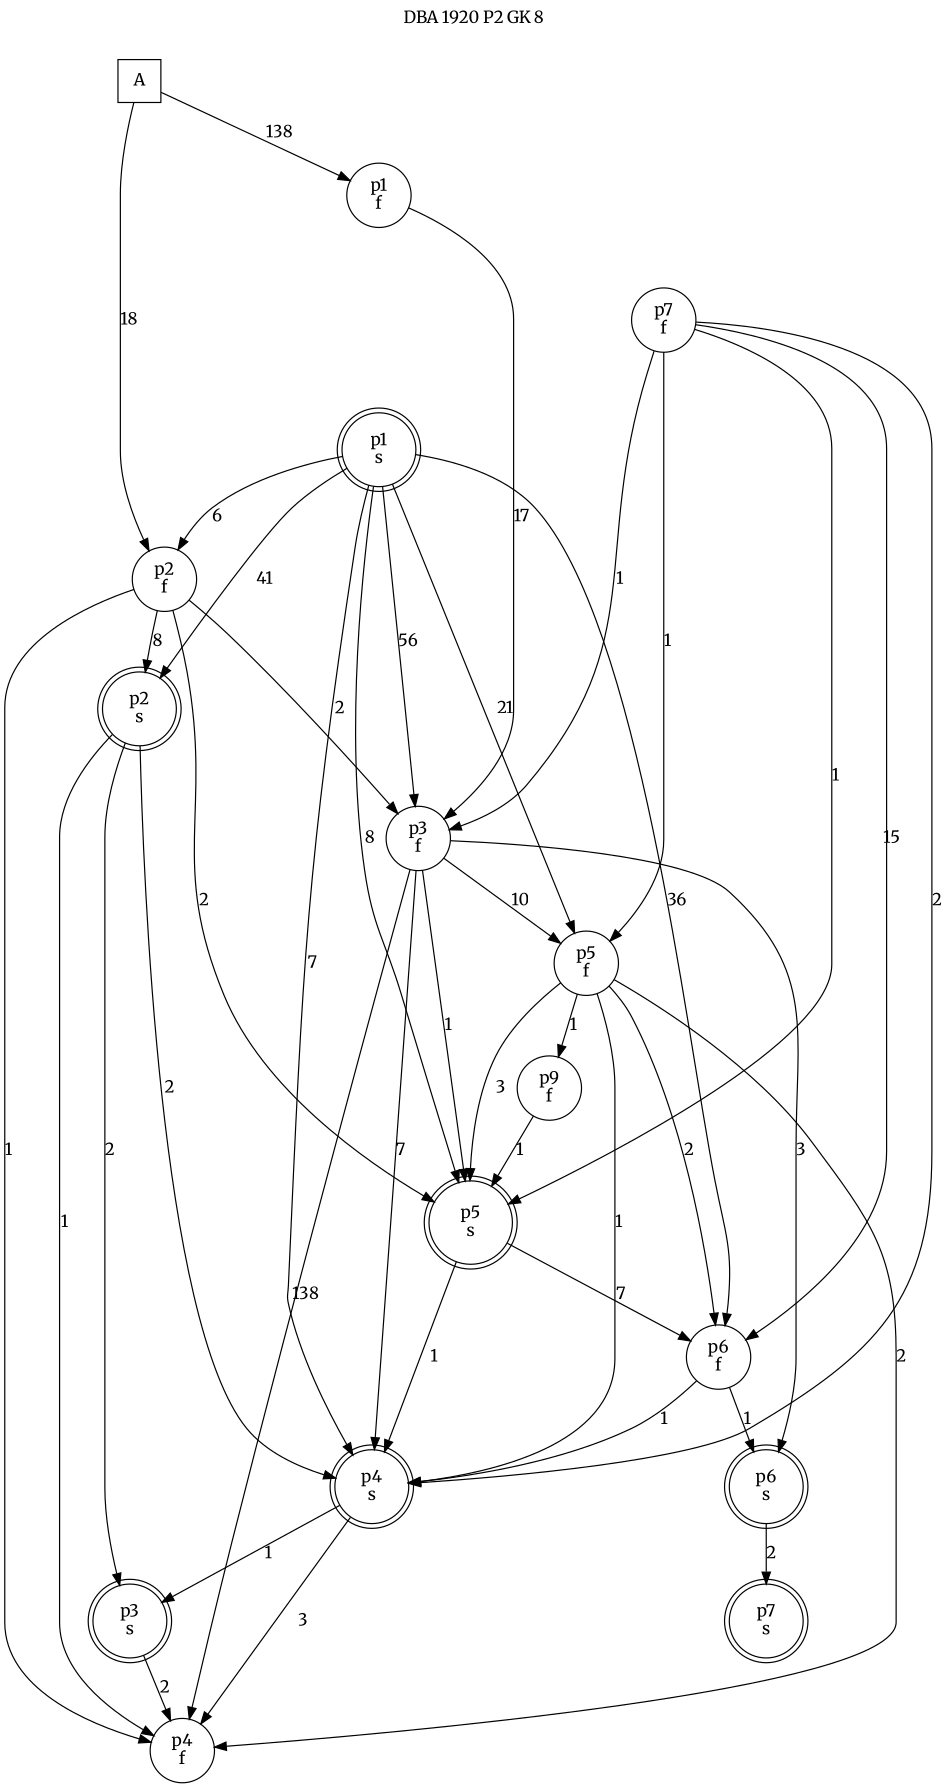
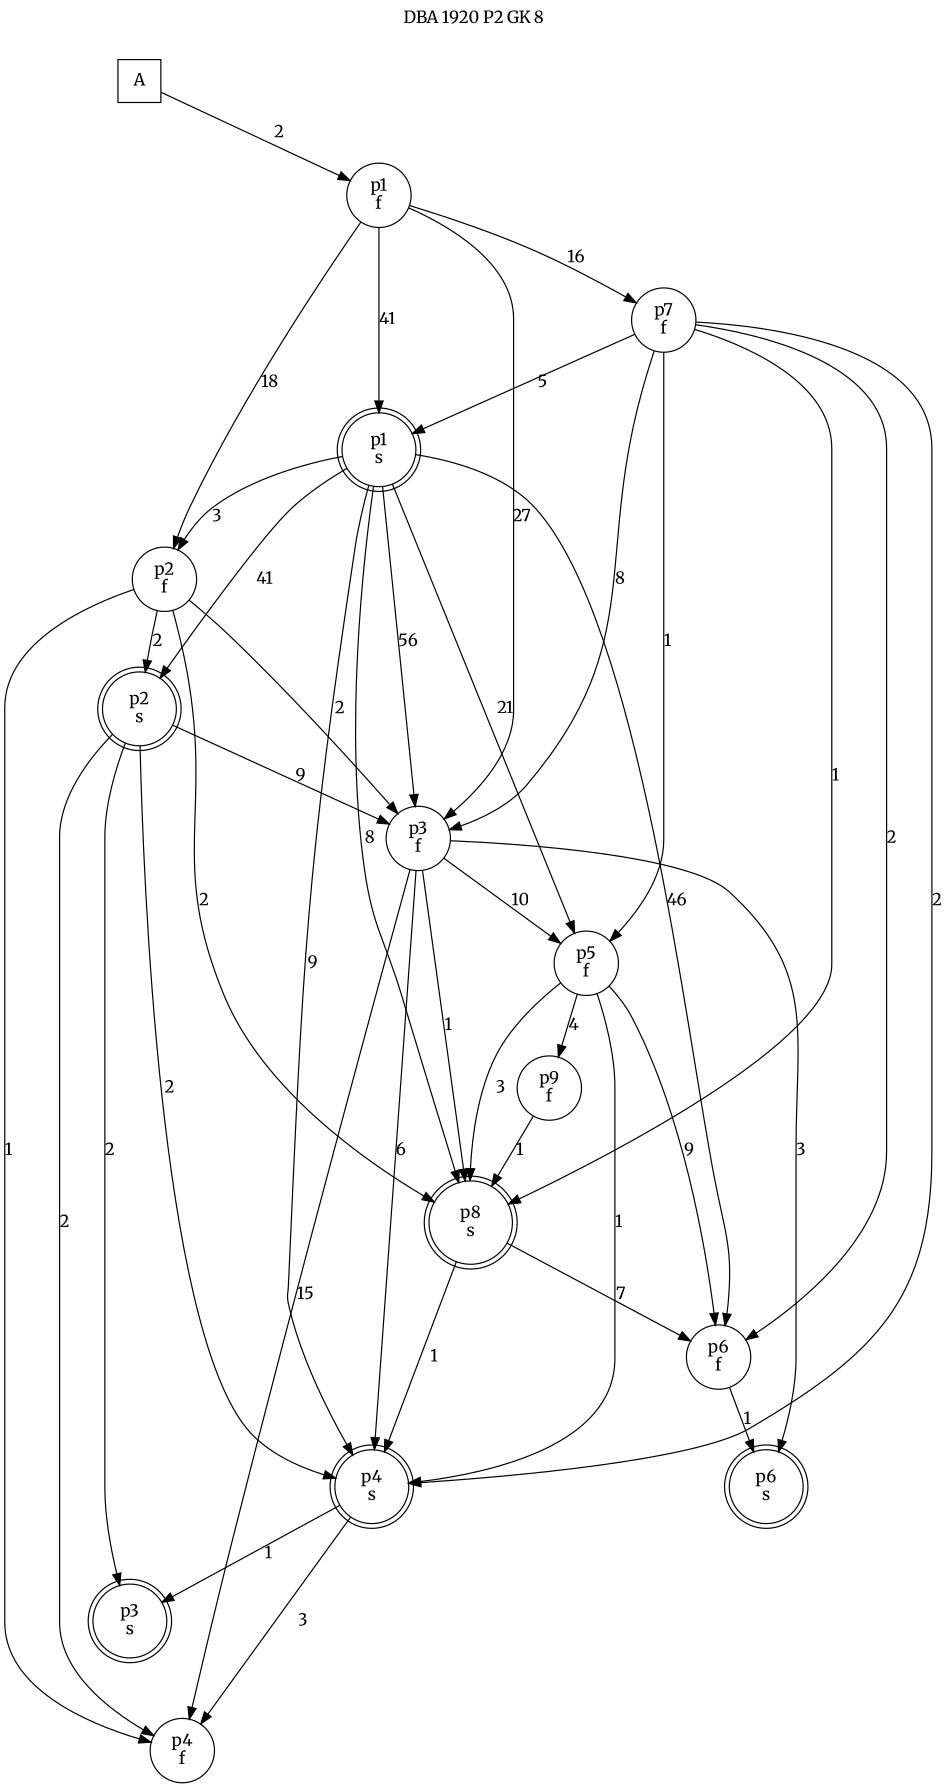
  digraph {
    fontname=Merriweather
    label=" DBA 1920 P2 GK 8 "
    labelloc=tl
    rankdir=TB
    node [fontname=Merriweather shape=circle]
    edge [fontname=Merriweather]
    n1 [label=A shape=square]
    n2 [label="p1\nf"]
    n3 [label="p2\nf"]
    n4 [label="p1\ns" shape=doublecircle]
    n5 [label="p3\nf"]
    n6 [label="p7\nf"]
    n7 [label="p2\ns" shape=doublecircle]
    n8 [label="p4\nf"]
-   n9 [label="p5\ns" shape=doublecircle]
+   n9 [label="p8\ns" shape=doublecircle]
    n10 [label="p5\nf"]
    n11 [label="p4\ns" shape=doublecircle]
    n12 [label="p6\nf"]
    n13 [label="p6\ns" shape=doublecircle]
    n14 [label="p3\ns" shape=doublecircle]
    n15 [label="p9\nf"]
-   n16 [label="p7\ns" shape=doublecircle]
-   n1 -> n2 [label=138]
-   n1 -> n3 [label=18]
-   n2 -> n5 [label=17]
+   n1 -> n2 [label=2]
+   n2 -> n3 [label=18]
+   n2 -> n4 [label=41]
+   n2 -> n5 [label=27]
+   n2 -> n6 [label=16]
    n3 -> n5 [label=2]
-   n3 -> n7 [label=8]
+   n3 -> n7 [label=2]
    n3 -> n8 [label=1]
    n3 -> n9 [label=2]
-   n4 -> n3 [label=6]
+   n4 -> n3 [label=3]
    n4 -> n5 [label=56]
    n4 -> n7 [label=41]
    n4 -> n9 [label=8]
    n4 -> n10 [label=21]
-   n4 -> n11 [label=7]
-   n4 -> n12 [label=36]
-   n5 -> n8 [label=138]
+   n4 -> n11 [label=9]
+   n4 -> n12 [label=46]
+   n5 -> n8 [label=15]
    n5 -> n9 [label=1]
    n5 -> n10 [label=10]
-   n5 -> n11 [label=7]
+   n5 -> n11 [label=6]
    n5 -> n13 [label=3]
-   n6 -> n5 [label=1]
+   n6 -> n4 [label=5]
+   n6 -> n5 [label=8]
    n6 -> n9 [label=1]
    n6 -> n10 [label=1]
    n6 -> n11 [label=2]
-   n6 -> n12 [label=15]
-   n7 -> n8 [label=1]
+   n6 -> n12 [label=2]
+   n7 -> n5 [label=9]
+   n7 -> n8 [label=2]
    n7 -> n11 [label=2]
    n7 -> n14 [label=2]
    n9 -> n11 [label=1]
    n9 -> n12 [label=7]
-   n10 -> n8 [label=2]
    n10 -> n9 [label=3]
    n10 -> n11 [label=1]
-   n10 -> n12 [label=2]
-   n10 -> n15 [label=1]
+   n10 -> n12 [label=9]
+   n10 -> n15 [label=4]
    n11 -> n8 [label=3]
    n11 -> n14 [label=1]
-   n12 -> n11 [label=1]
    n12 -> n13 [label=1]
-   n13 -> n16 [label=2]
-   n14 -> n8 [label=2]
    n15 -> n9 [label=1]
  }
